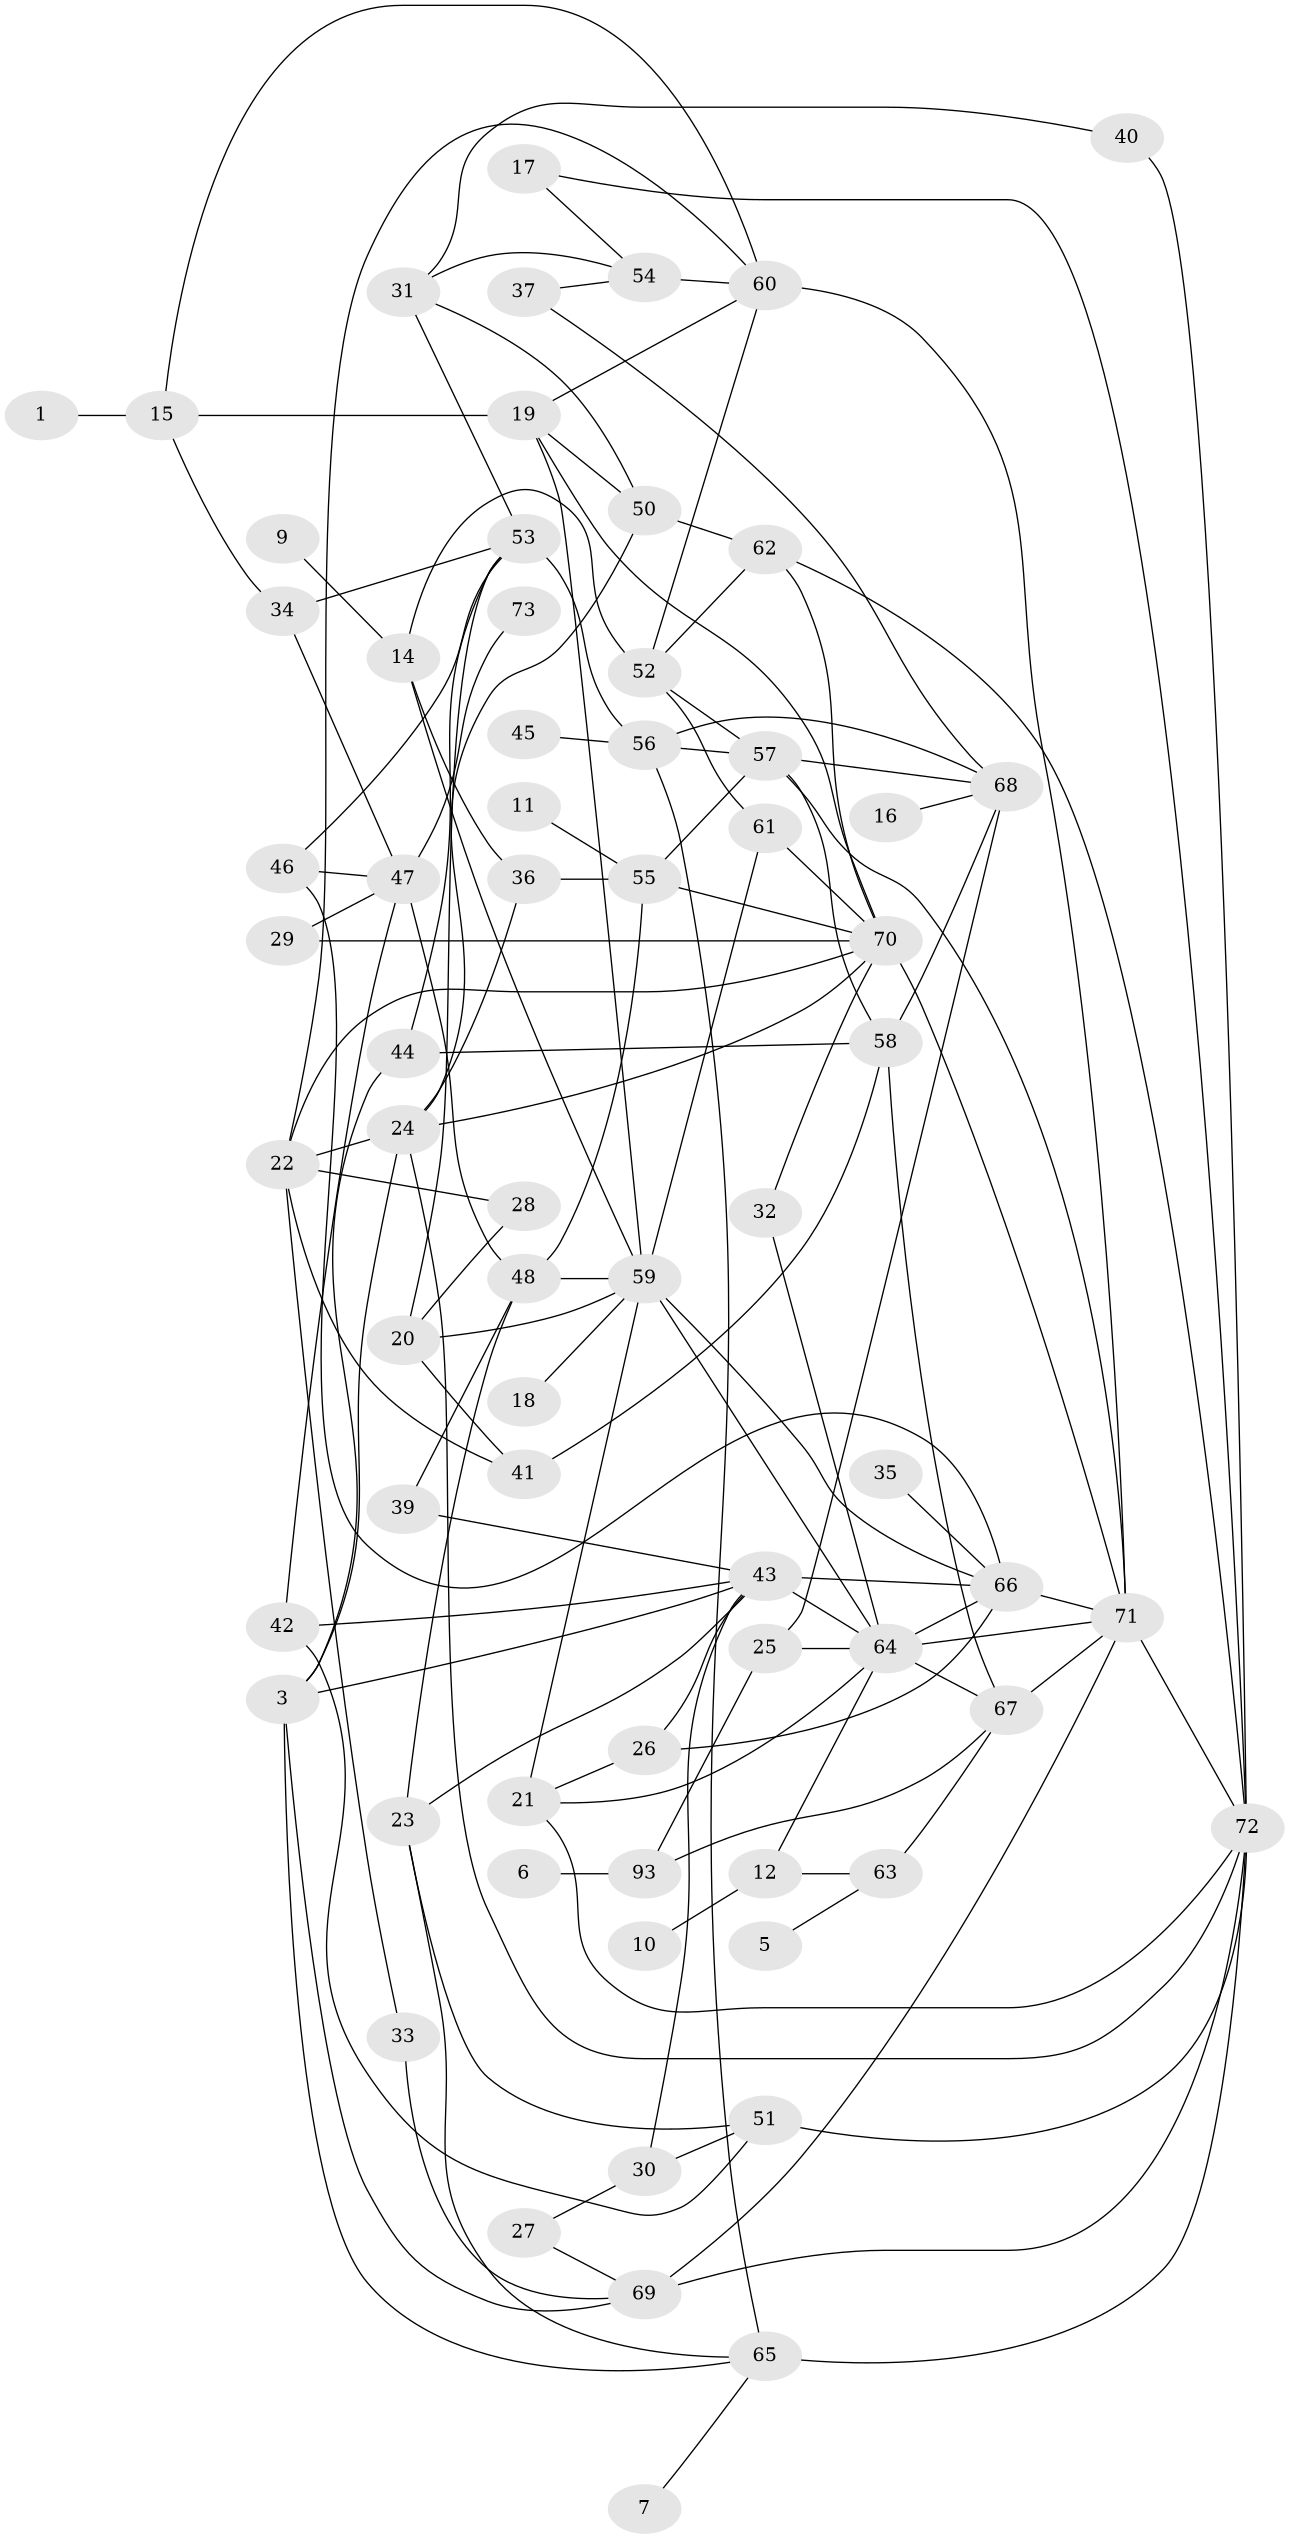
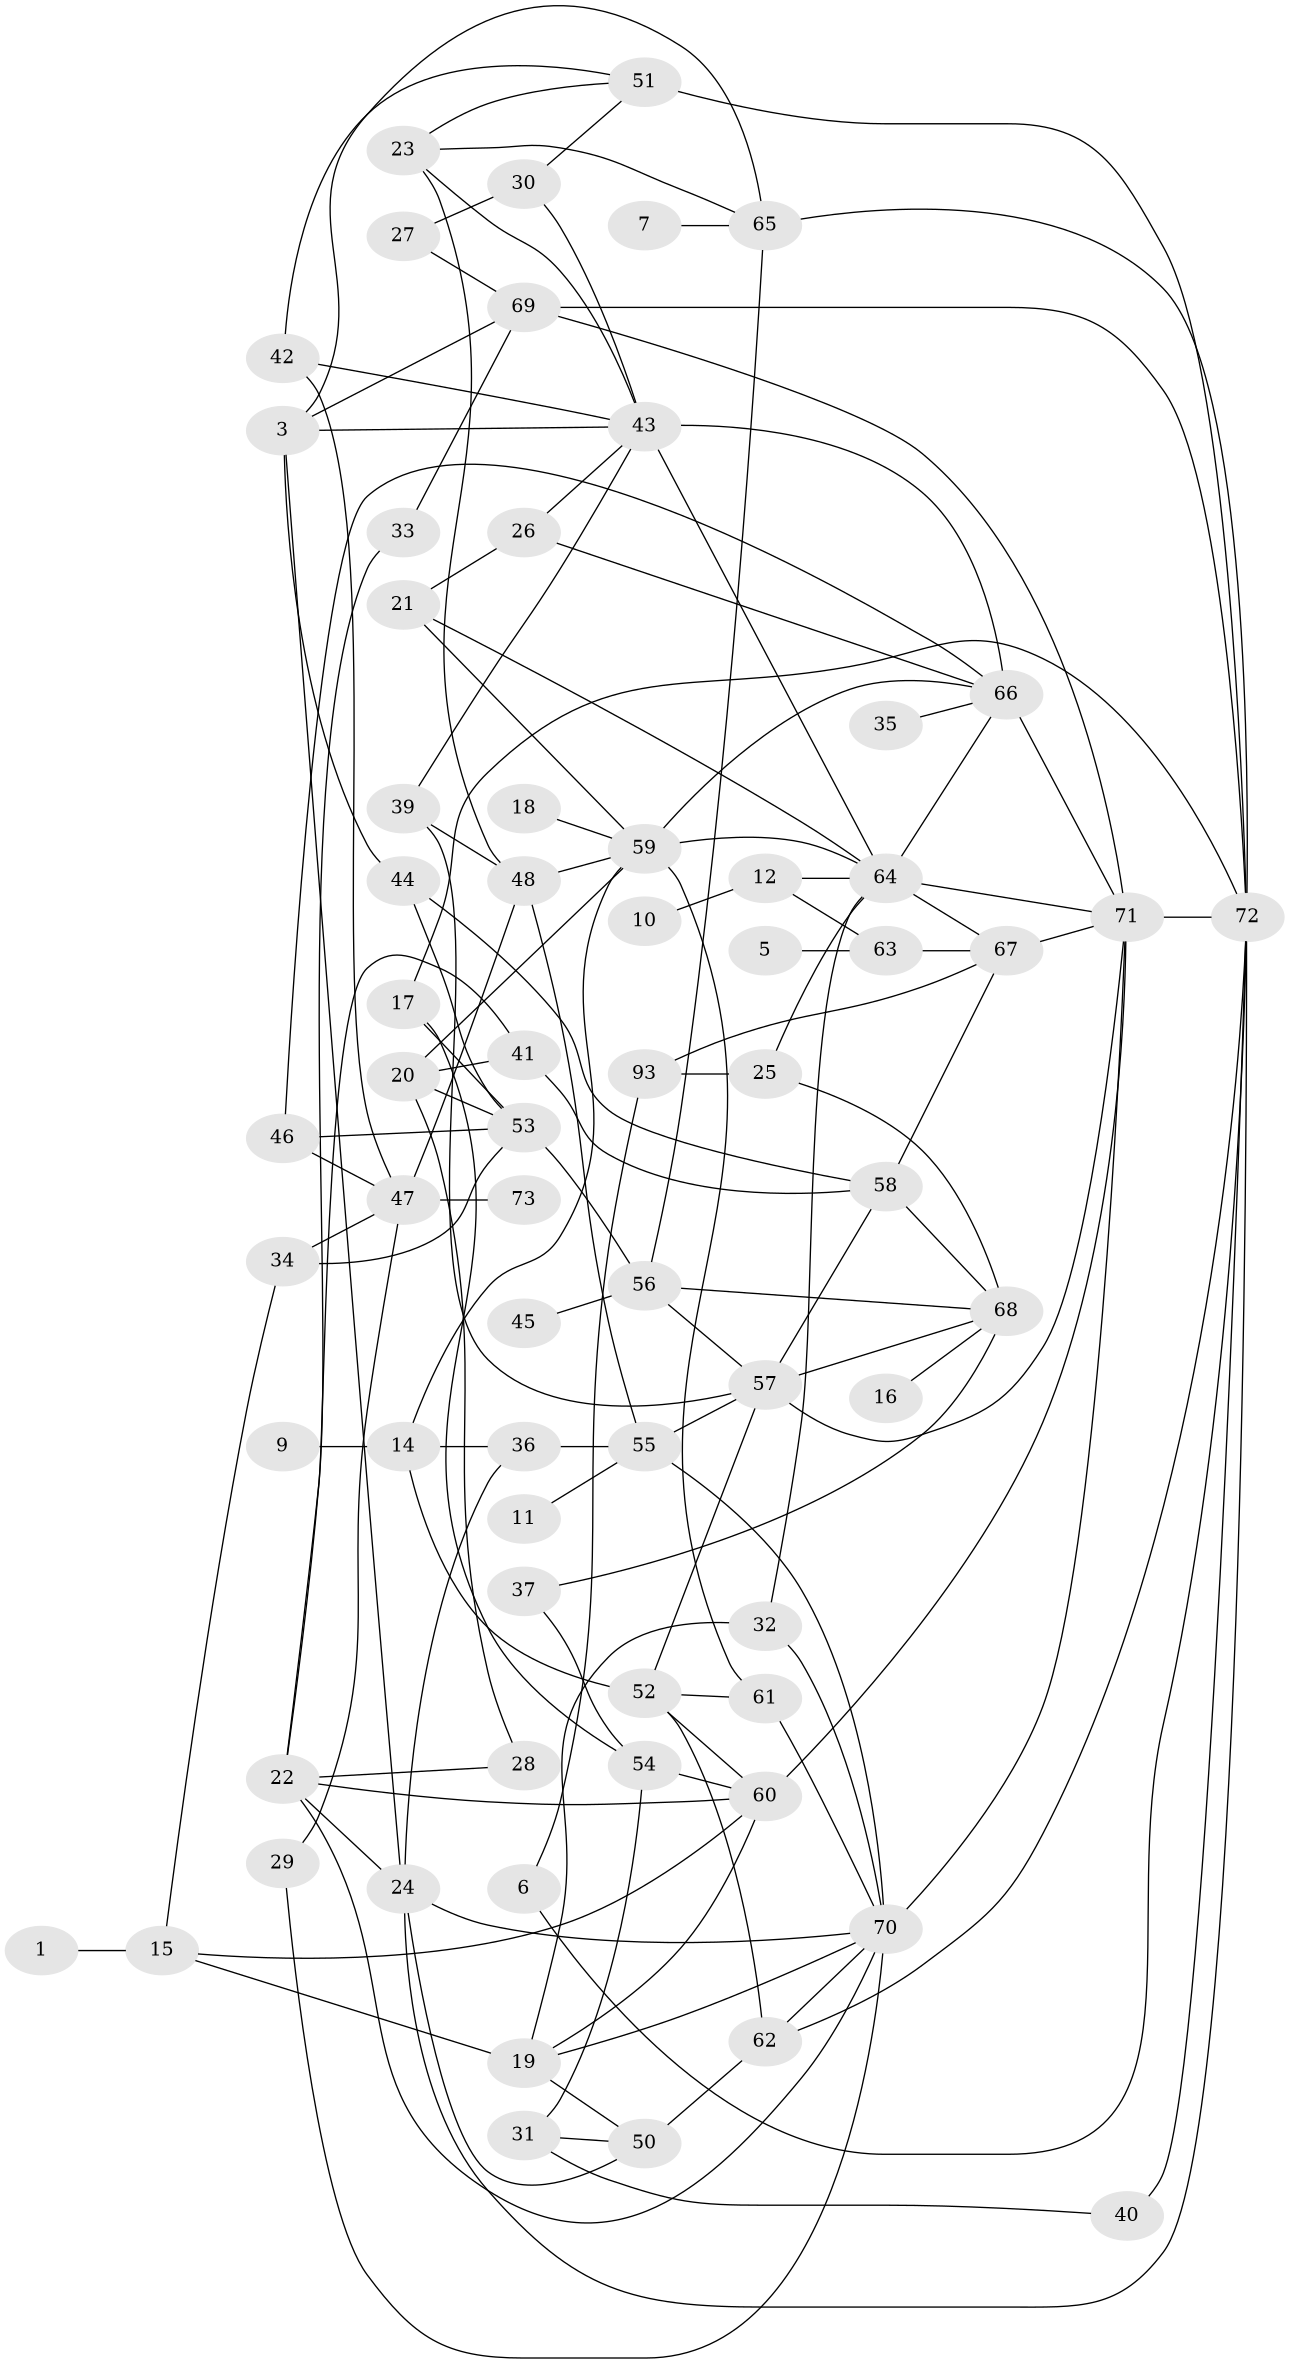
  graph {
    rankdir=LR
    node [color=gray90 style=filled]
    edge [weight=1.0]
    1
    15
    19
    34
    60
    3
    24
    43
    44
    65
    69
    36
    72
    50
    70
    64
    66
    53
    58
    71
    5
    63
    67
    n24 [label=93]
    6
    25
    7
    9
    14
    52
    59
    10
    12
    11
    55
    57
    68
    62
    61
    47
    16
    17
    54
    56
    18
    20
    28
    41
    21
    26
    22
    33
    23
    48
    51
    27
    30
    29
    73
    31
    40
    32
    35
    37
    39
    42
    45
    46
    1 -- 15
    15 -- 19
    15 -- 34
    15 -- 60
    19 -- 60
    19 -- 50
    19 -- 70
-   19 -- 59
+   19 -- 32
    34 -- 53
    34 -- 47
    60 -- 71
    3 -- 24
    3 -- 43
    3 -- 44
    3 -- 65
    3 -- 69
    24 -- 36
    24 -- 72
    24 -- 50
    24 -- 70
    43 -- 64
    43 -- 66
    44 -- 53
    44 -- 58
    65 -- 72
    69 -- 72
    69 -- 71
    36 -- 55
    50 -- 62
    70 -- 71
    64 -- 66
    64 -- 71
    64 -- 67
    66 -- 71 [weight=2.0]
    53 -- 56
    58 -- 67
    58 -- 68
    71 -- 72 [weight=2.0]
    5 -- 63
    63 -- 67
    67 -- 71
    n24 -- 67
    n24 -- 25
    6 -- n24
    25 -- 64
    25 -- 68
    7 -- 65
    9 -- 14
    14 -- 36
    14 -- 52
    14 -- 59
    52 -- 60
    52 -- 57
    52 -- 62
    52 -- 61
    59 -- 64
    59 -- 66
    59 -- 61
    10 -- 12
    12 -- 64
    12 -- 63
    11 -- 55
    55 -- 70
    55 -- 57
    57 -- 58
    57 -- 71
    57 -- 68
    62 -- 72
    62 -- 70
    61 -- 70
    47 -- 48 [weight=2.0]
    47 -- 73
    16 -- 68
    17 -- 72
-   31 -- 53
+   17 -- 53
    17 -- 54
    54 -- 60
    56 -- 65
    56 -- 57
    56 -- 68
    18 -- 59
    20 -- 53
    20 -- 59 [weight=2.0]
    20 -- 28
    20 -- 41
    41 -- 58
-   21 -- 72
+   6 -- 72
    21 -- 64
    21 -- 59
    21 -- 26
    26 -- 43
    26 -- 66
    22 -- 60
    22 -- 24
    22 -- 70
    22 -- 28
    22 -- 41
    22 -- 33
    33 -- 69
    23 -- 43
    23 -- 65
    23 -- 48
    23 -- 51
    48 -- 59
    48 -- 55
    51 -- 72
    27 -- 69
    27 -- 30
    30 -- 43
    30 -- 51
    29 -- 70
    29 -- 47
    31 -- 50
    31 -- 54
    31 -- 40
    40 -- 72
    32 -- 70
    32 -- 64
    35 -- 66
    37 -- 68
    37 -- 54
    39 -- 43
+   39 -- 57
    39 -- 48
    42 -- 43
    42 -- 47
    42 -- 51
    45 -- 56
    46 -- 66
    46 -- 53
    46 -- 47
  }
